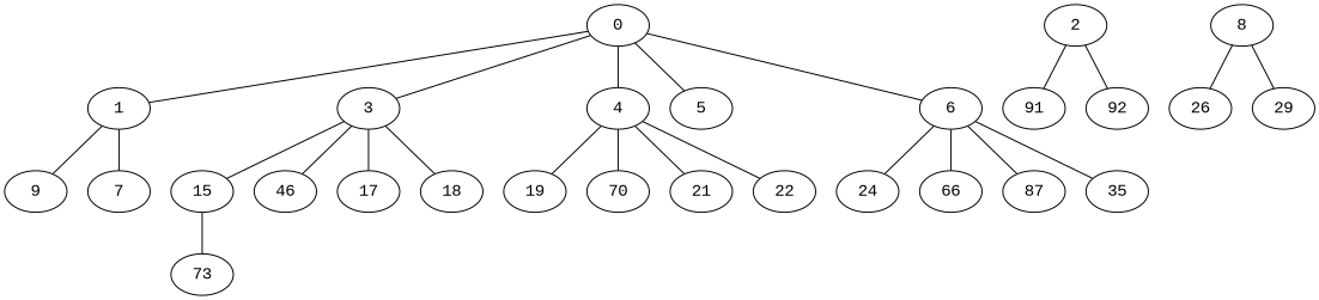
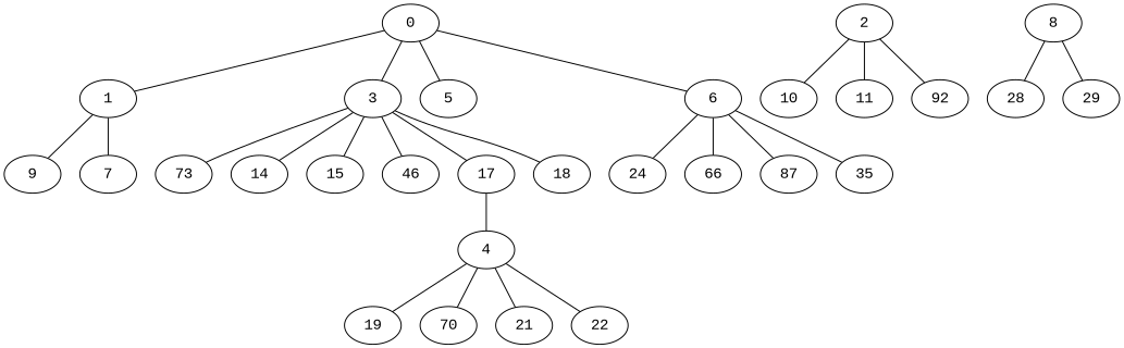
  graph {
    fontname="Liberation Mono"
    node [fontname="Liberation Mono"]
    edge [fontname="Liberation Mono"]
    0
    1
    3
    4
    5
    6
    9
    7
    2
-   11 [label=91]
+   10
+   11
    n12 [label=92]
    n13 [label=73]
+   14
    15
    n16 [label=46]
    17
    18
    19
    n20 [label=70]
    21
    22
    24
    n24 [label=66]
    n25 [label=87]
    n26 [label=35]
    8
-   28 [label=26]
+   28
    29
    0 -- 1
    0 -- 3
-   0 -- 4
+   17 -- 4
    0 -- 5
    0 -- 6
    1 -- 9
    1 -- 7
-   15 -- n13
+   3 -- n13
+   3 -- 14
    3 -- 15
    3 -- n16
    3 -- 17
    3 -- 18
    4 -- 19
    4 -- n20
    4 -- 21
    4 -- 22
    6 -- 24
    6 -- n24
    6 -- n25
    6 -- n26
+   2 -- 10
    2 -- 11
    2 -- n12
    8 -- 28
    8 -- 29
  }
